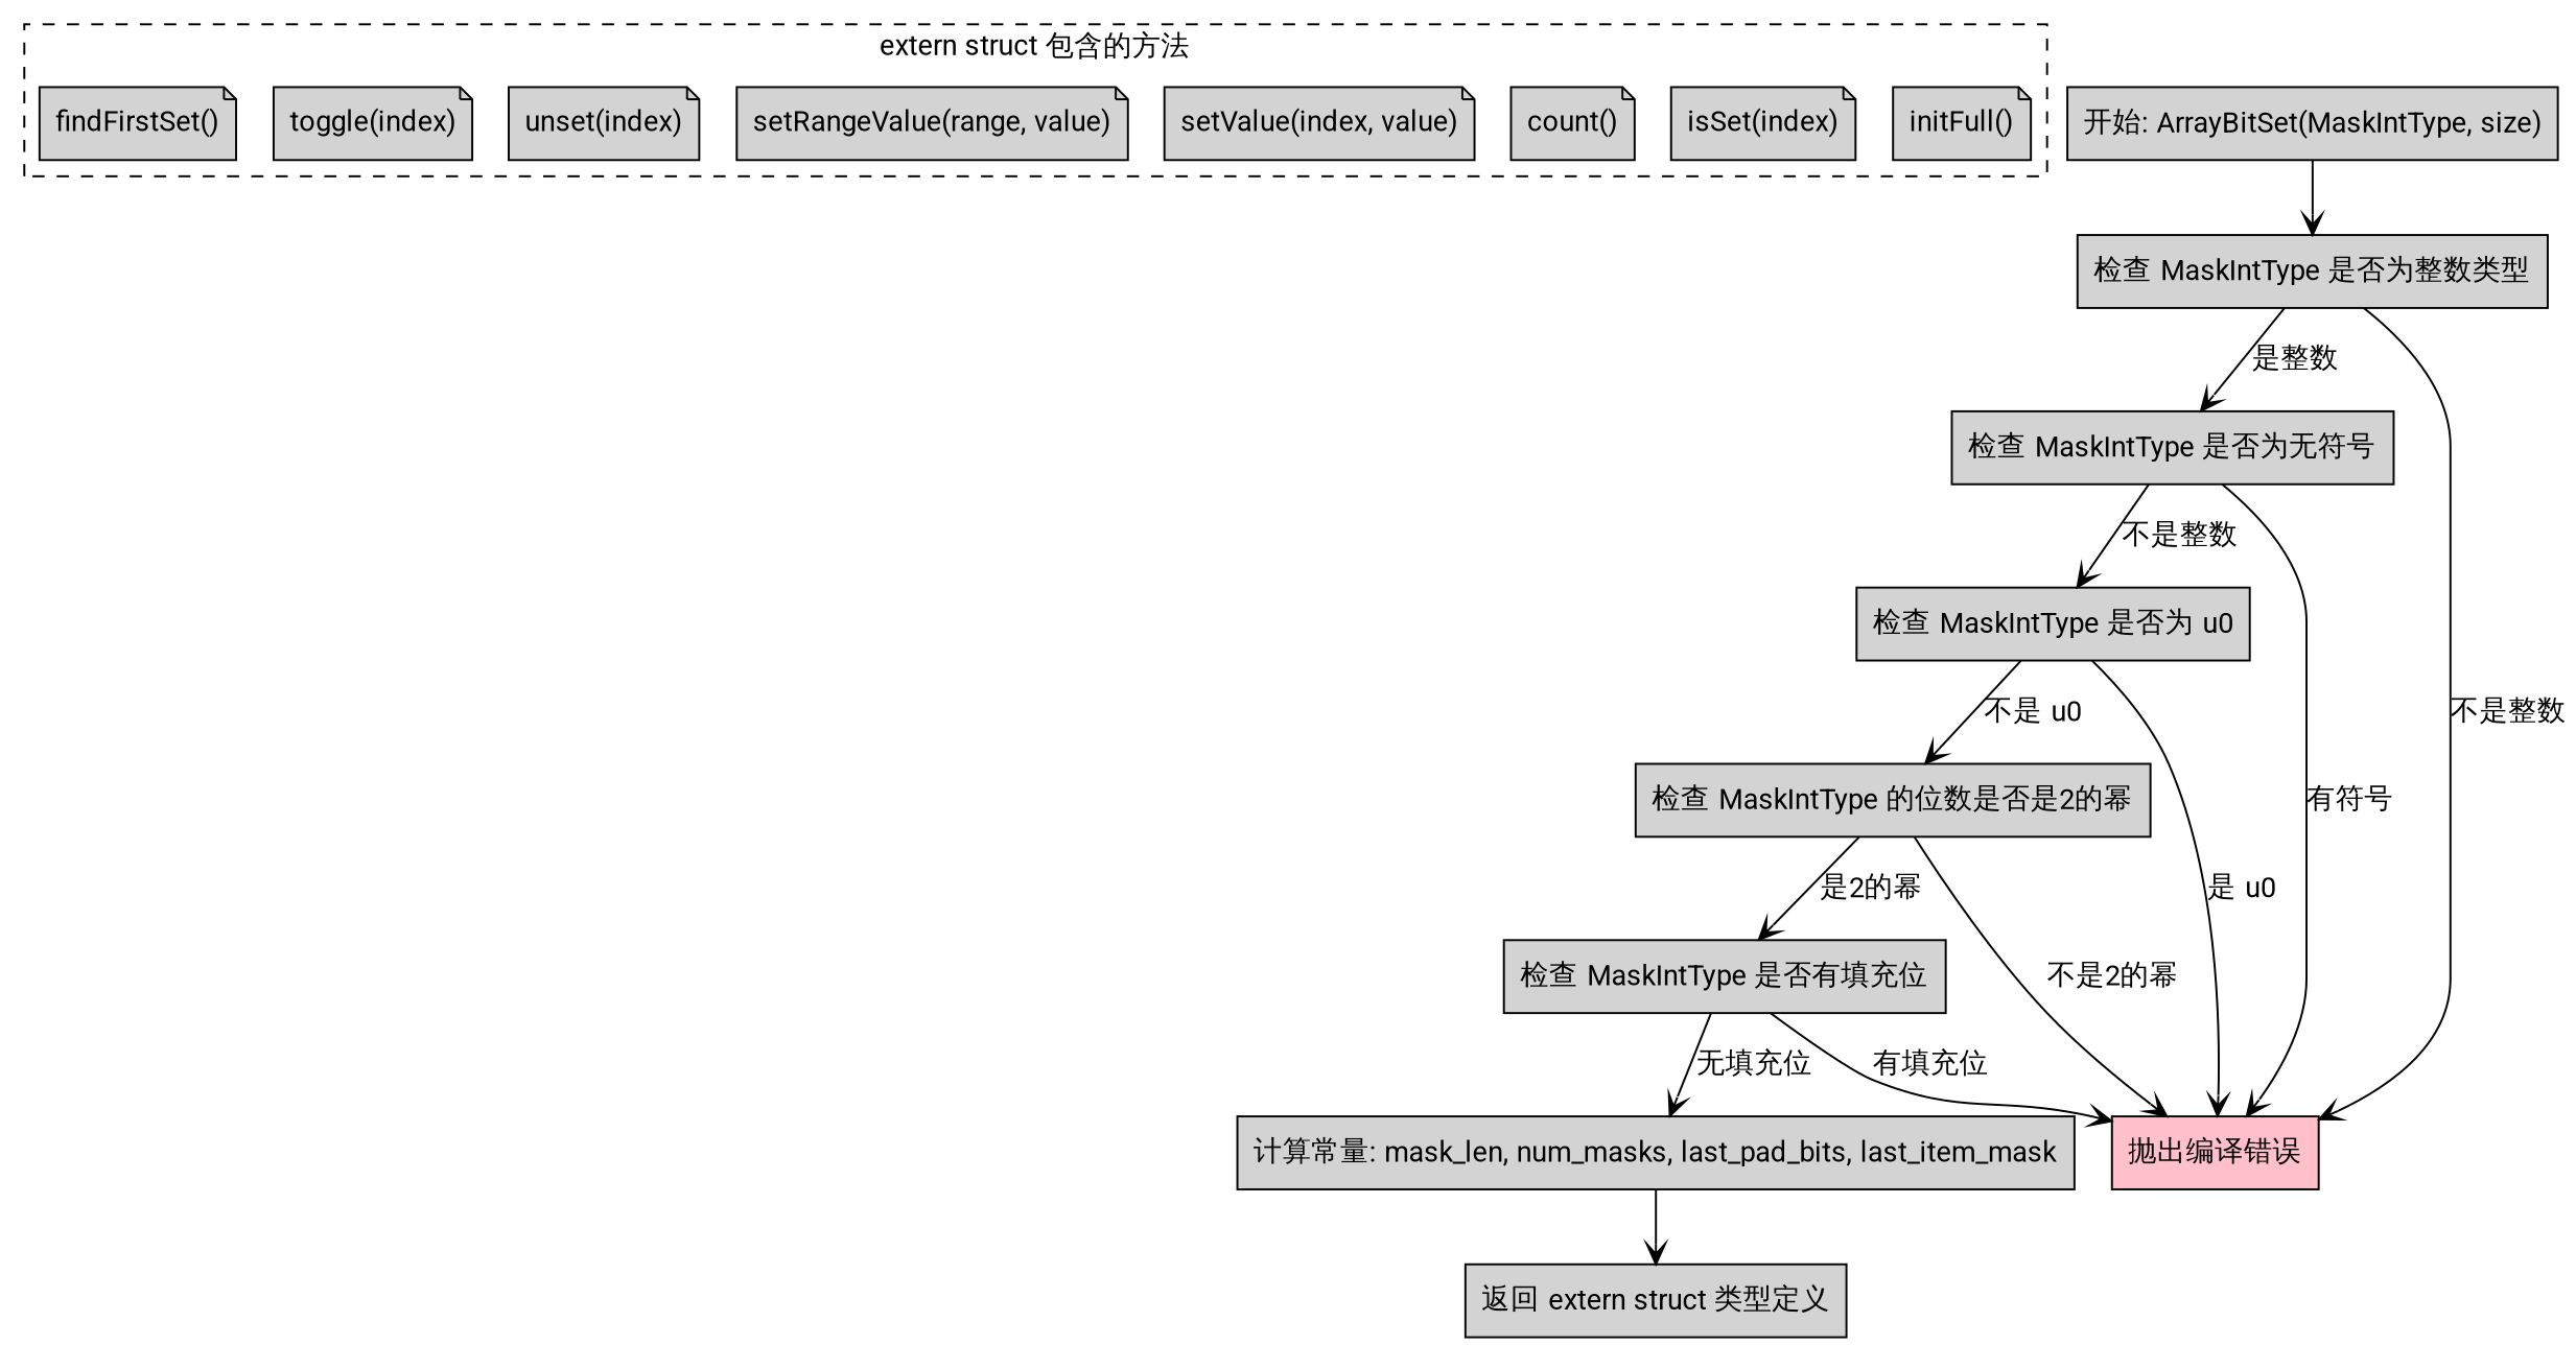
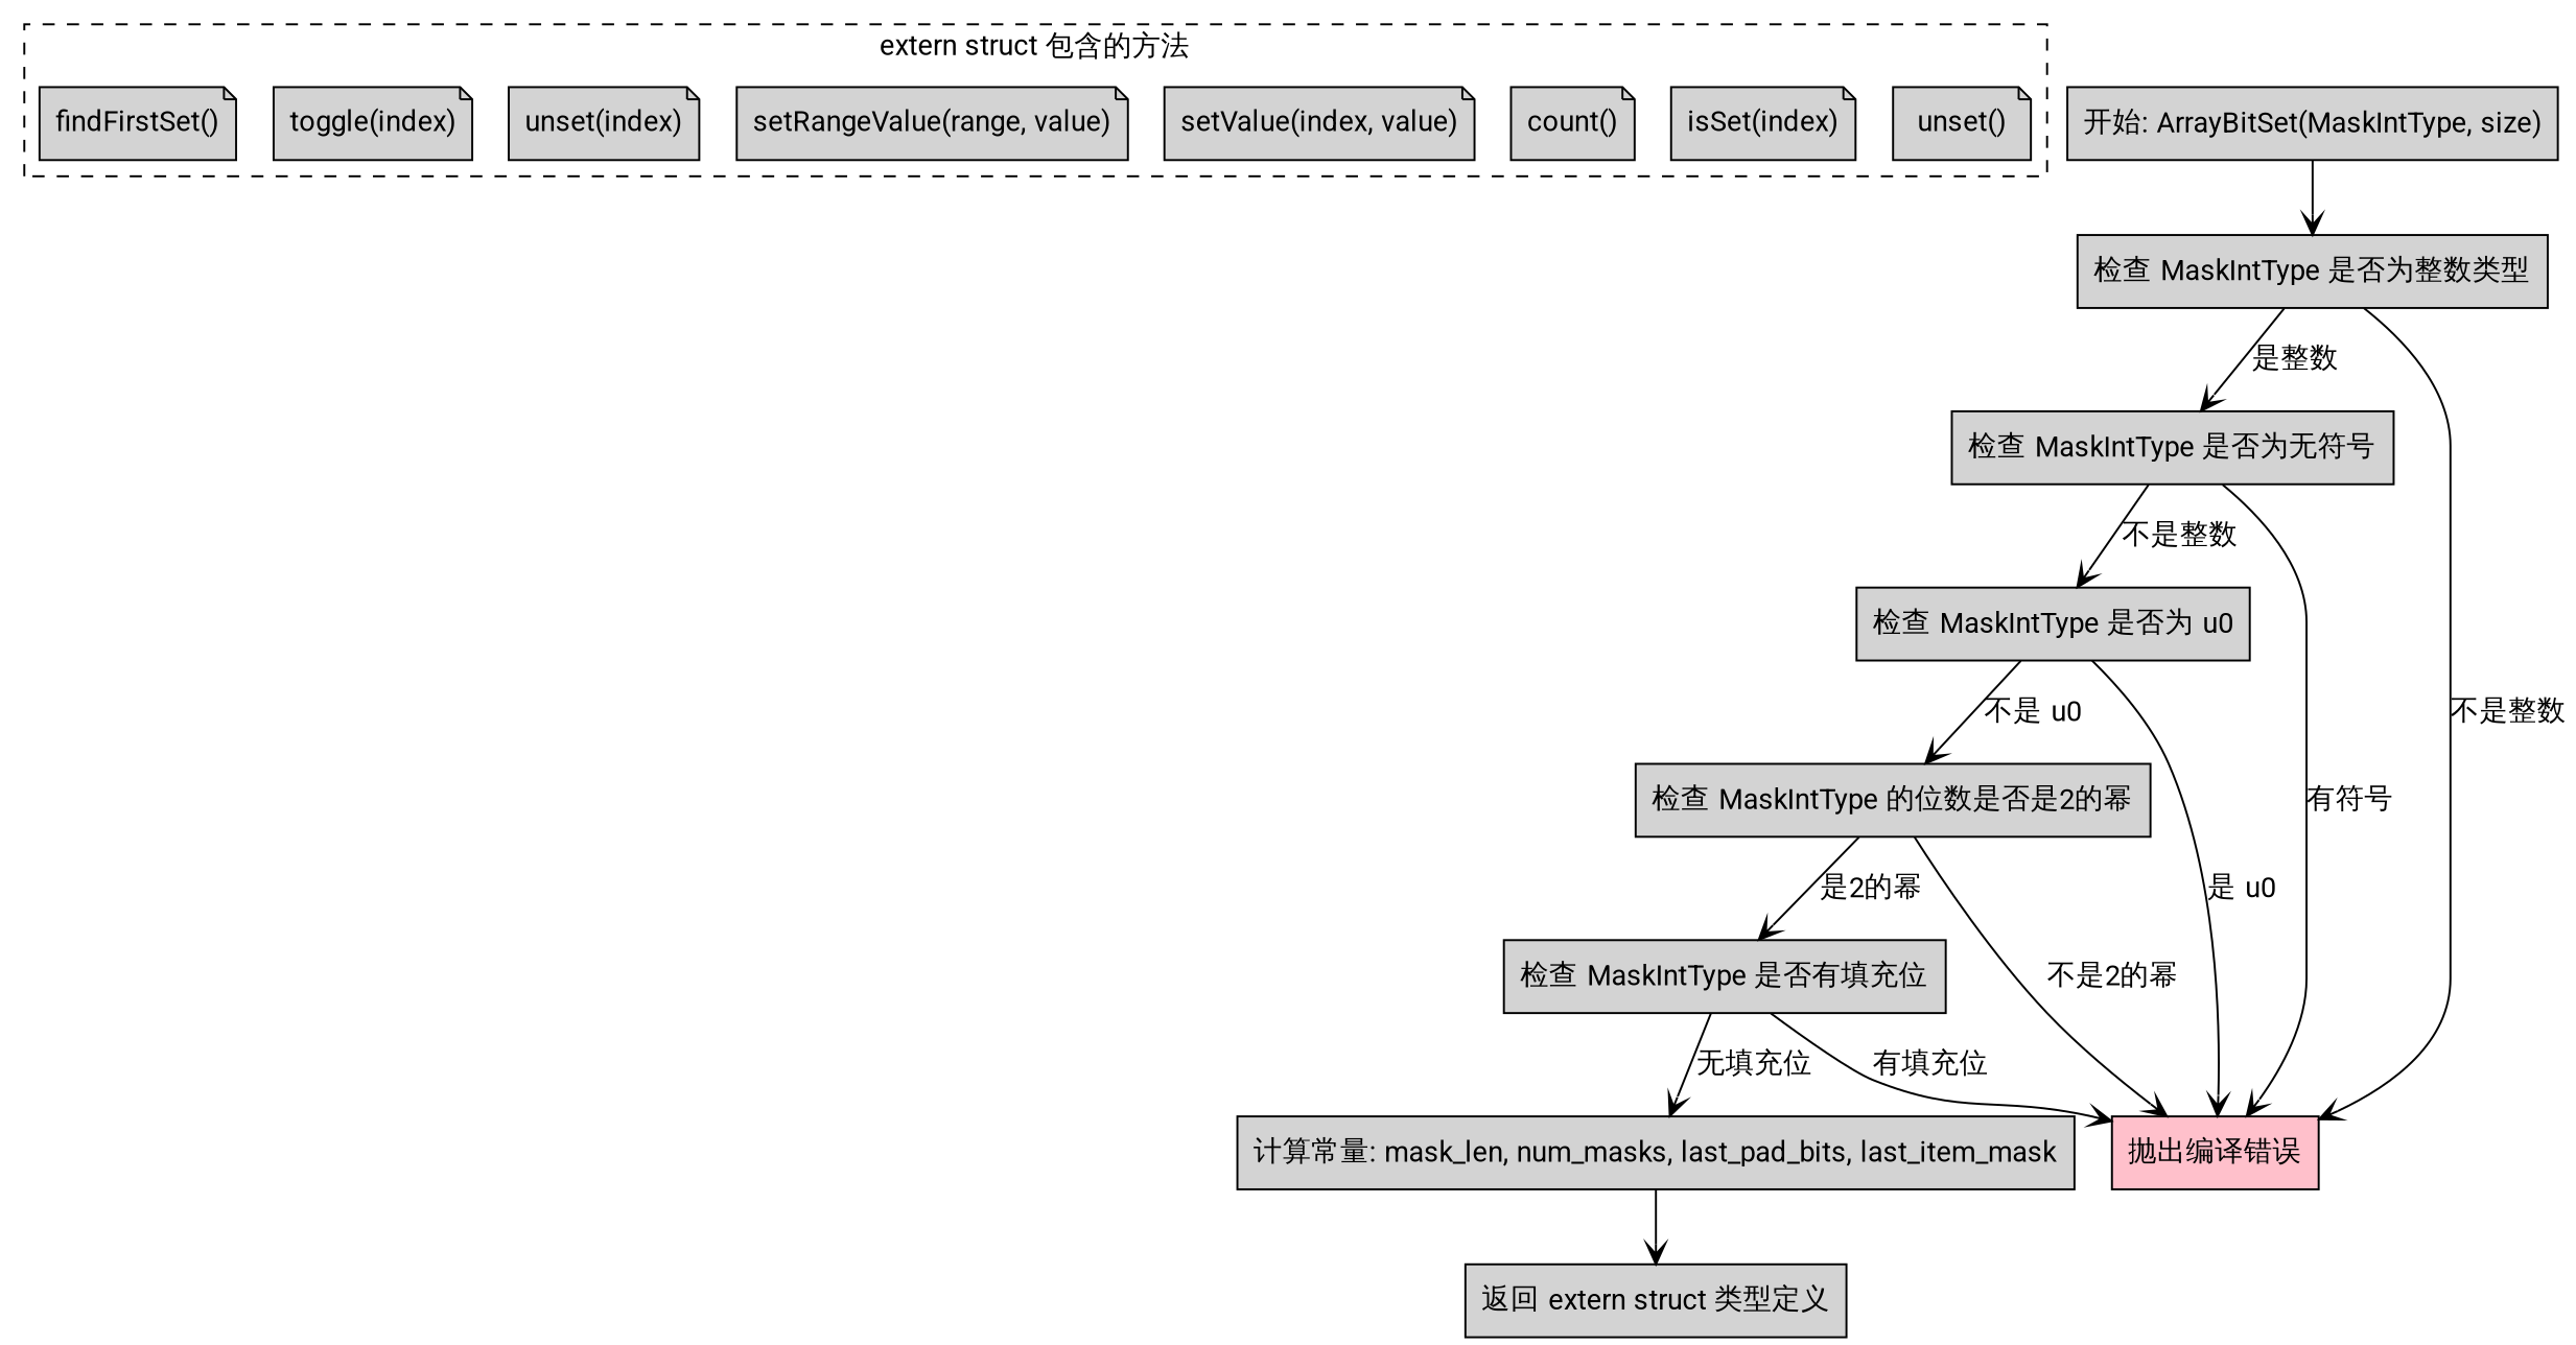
  digraph {
    fontname=Roboto
    node [fillcolor=lightgrey fontname=Roboto shape=rectangle style=filled]
    edge [arrowhead=vee fontname=Roboto]
-   n1 [label="initFull()" shape=note]
+   n1 [label="unset()" shape=note]
    n2 [label="isSet(index)" shape=note]
    n3 [label="count()" shape=note]
    n4 [label="setValue(index, value)" shape=note]
    n5 [label="setRangeValue(range, value)" shape=note]
    n6 [label="unset(index)" shape=note]
    n7 [label="toggle(index)" shape=note]
    n8 [label="findFirstSet()" shape=note]
    n9 [label="开始: ArrayBitSet(MaskIntType, size)"]
    n10 [label="检查 MaskIntType 是否为整数类型"]
    n11 [label="检查 MaskIntType 是否为无符号"]
    n12 [fillcolor=pink label="抛出编译错误"]
    n13 [label="检查 MaskIntType 是否为 u0"]
    n14 [label="检查 MaskIntType 的位数是否是2的幂"]
    n15 [label="检查 MaskIntType 是否有填充位"]
    n16 [label="计算常量: mask_len, num_masks, last_pad_bits, last_item_mask"]
    n17 [label="返回 extern struct 类型定义"]
    subgraph cluster_1 {
      label="extern struct 包含的方法"
      style=dashed
      n1
      n2
      n3
      n4
      n5
      n6
      n7
      n8
    }
    n9 -> n10
    n10 -> n11 [label="是整数"]
    n10 -> n12 [label="不是整数"]
    n11 -> n12 [label="有符号"]
    n11 -> n13 [label="不是整数"]
    n13 -> n12 [label="是 u0"]
    n13 -> n14 [label="不是 u0"]
    n14 -> n12 [label="不是2的幂"]
    n14 -> n15 [label="是2的幂"]
    n15 -> n12 [label="有填充位"]
    n15 -> n16 [label="无填充位"]
    n16 -> n17
  }
